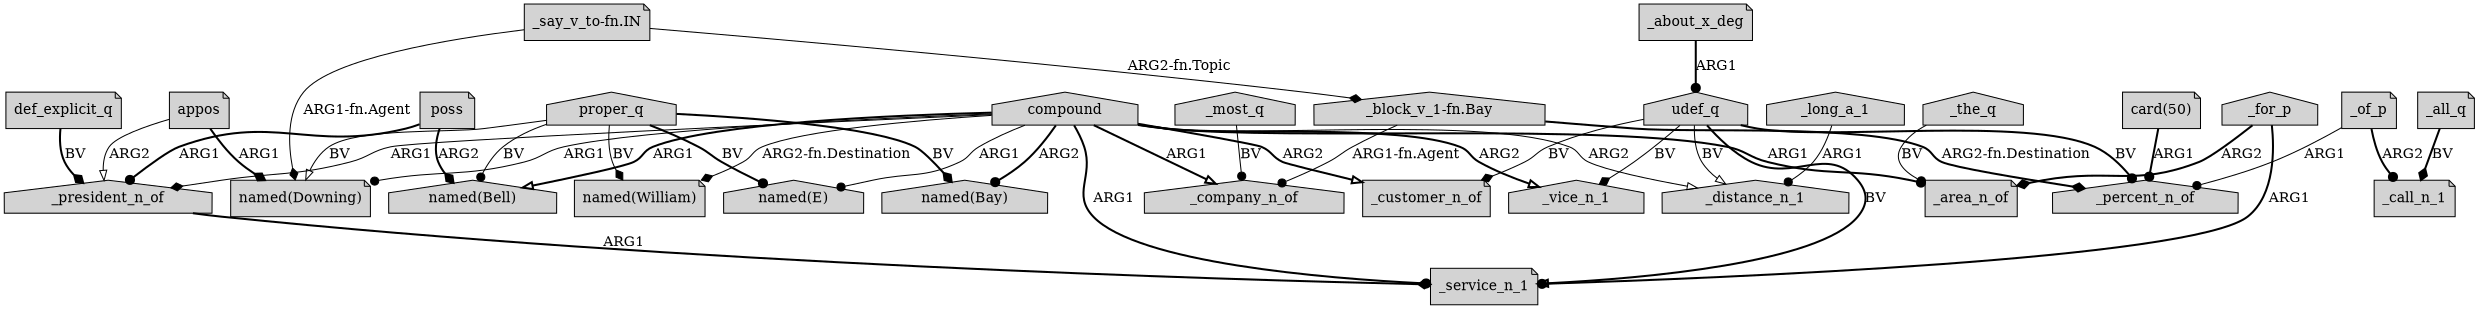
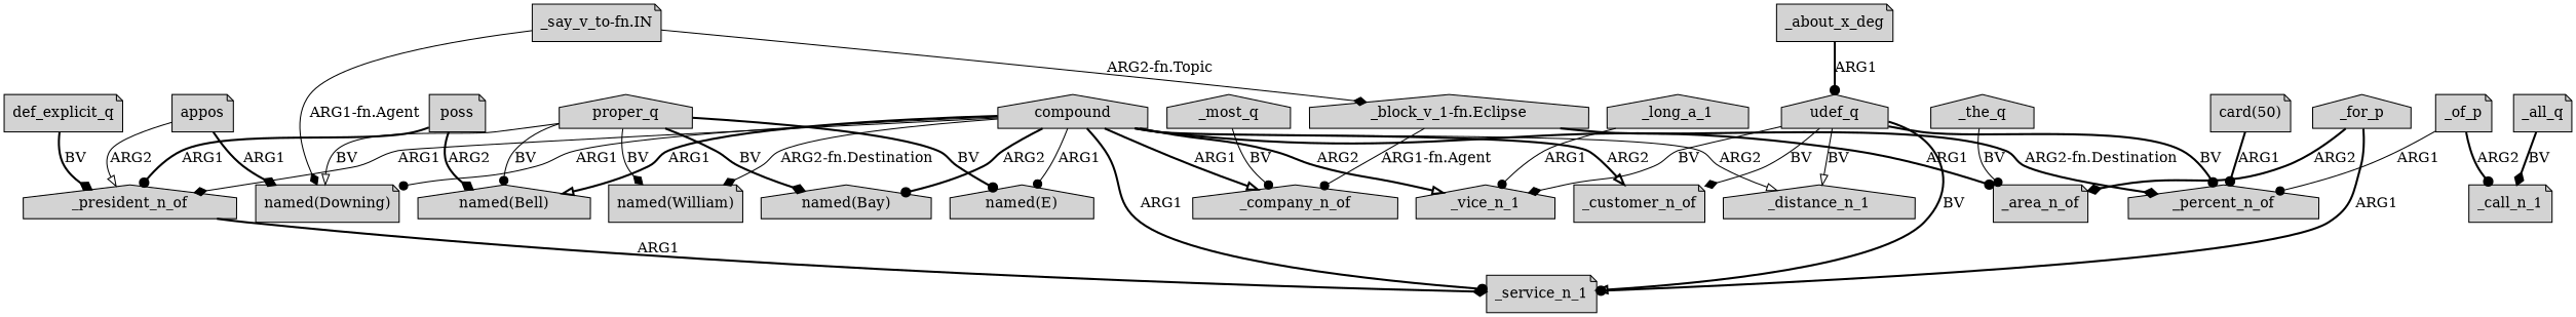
  digraph {
    node [shape=house style=filled]
    edge [arrowhead=dot style=bold]
    compound
    _vice_n_1
    "named(Bell)"
    "named(Bay)"
    _company_n_of
    "named(Downing)" [shape=note]
    _area_n_of [shape=note]
    "named(E)"
    _president_n_of
    "named(William)" [shape=note]
    _service_n_1 [shape=note]
    _customer_n_of [shape=note]
    _distance_n_1
    proper_q
    _most_q
    _for_p
    "_say_v_to-fn.IN" [shape=note]
-   "_block_v_1-fn.Eclipse" [label="_block_v_1-fn.Bay"]
+   "_block_v_1-fn.Eclipse"
    _percent_n_of
    _of_p [shape=note]
    _call_n_1 [shape=note]
    _all_q [shape=note]
    _about_x_deg [shape=note]
    udef_q
    appos [shape=note]
    poss [shape=note]
    "card(50)" [shape=note]
    def_explicit_q [shape=note]
    _the_q
    _long_a_1
    compound -> _vice_n_1 [arrowhead=onormal label=ARG2]
    compound -> "named(Bell)" [arrowhead=onormal label=ARG1]
    compound -> "named(Bay)" [label=ARG2]
    compound -> _company_n_of [arrowhead=onormal label=ARG1]
    compound -> "named(Downing)" [label=ARG1 style=solid]
    compound -> _area_n_of [label=ARG1]
    compound -> "named(E)" [label=ARG1 style=solid]
    compound -> _president_n_of [arrowhead=diamond label=ARG1 style=solid]
    compound -> "named(William)" [arrowhead=diamond label="ARG2-fn.Destination" style=solid]
    compound -> _service_n_1 [label=ARG1]
    compound -> _customer_n_of [arrowhead=onormal label=ARG2]
    compound -> _distance_n_1 [arrowhead=onormal label=ARG2 style=solid]
    _president_n_of -> _service_n_1 [arrowhead=diamond label=ARG1]
    proper_q -> "named(Bell)" [label=BV style=solid]
    proper_q -> "named(Bay)" [arrowhead=diamond label=BV]
    proper_q -> "named(Downing)" [arrowhead=onormal label=BV style=solid]
    proper_q -> "named(E)" [label=BV]
    proper_q -> "named(William)" [arrowhead=diamond label=BV style=solid]
    _most_q -> _company_n_of [label=BV style=solid]
    _for_p -> _area_n_of [arrowhead=diamond label=ARG2]
    _for_p -> _service_n_1 [label=ARG1]
    "_say_v_to-fn.IN" -> "named(Downing)" [arrowhead=diamond label="ARG1-fn.Agent" style=solid]
    "_say_v_to-fn.IN" -> "_block_v_1-fn.Eclipse" [arrowhead=diamond label="ARG2-fn.Topic" style=solid]
    "_block_v_1-fn.Eclipse" -> _company_n_of [label="ARG1-fn.Agent" style=solid]
    "_block_v_1-fn.Eclipse" -> _percent_n_of [arrowhead=diamond label="ARG2-fn.Destination"]
    _of_p -> _percent_n_of [label=ARG1 style=solid]
    _of_p -> _call_n_1 [label=ARG2]
    _all_q -> _call_n_1 [arrowhead=diamond label=BV]
    _about_x_deg -> udef_q [label=ARG1]
    udef_q -> _vice_n_1 [arrowhead=diamond label=BV style=solid]
    udef_q -> _service_n_1 [arrowhead=onormal label=BV]
    udef_q -> _customer_n_of [arrowhead=diamond label=BV style=solid]
    udef_q -> _distance_n_1 [arrowhead=onormal label=BV style=solid]
    udef_q -> _percent_n_of [label=BV]
    appos -> "named(Downing)" [arrowhead=diamond label=ARG1]
    appos -> _president_n_of [arrowhead=onormal label=ARG2 style=solid]
    poss -> "named(Bell)" [arrowhead=diamond label=ARG2]
    poss -> _president_n_of [label=ARG1]
    "card(50)" -> _percent_n_of [label=ARG1]
    def_explicit_q -> _president_n_of [arrowhead=diamond label=BV]
    _the_q -> _area_n_of [label=BV style=solid]
-   _long_a_1 -> _distance_n_1 [label=ARG1 style=solid]
+   _long_a_1 -> _vice_n_1 [label=ARG1 style=solid]
  }
